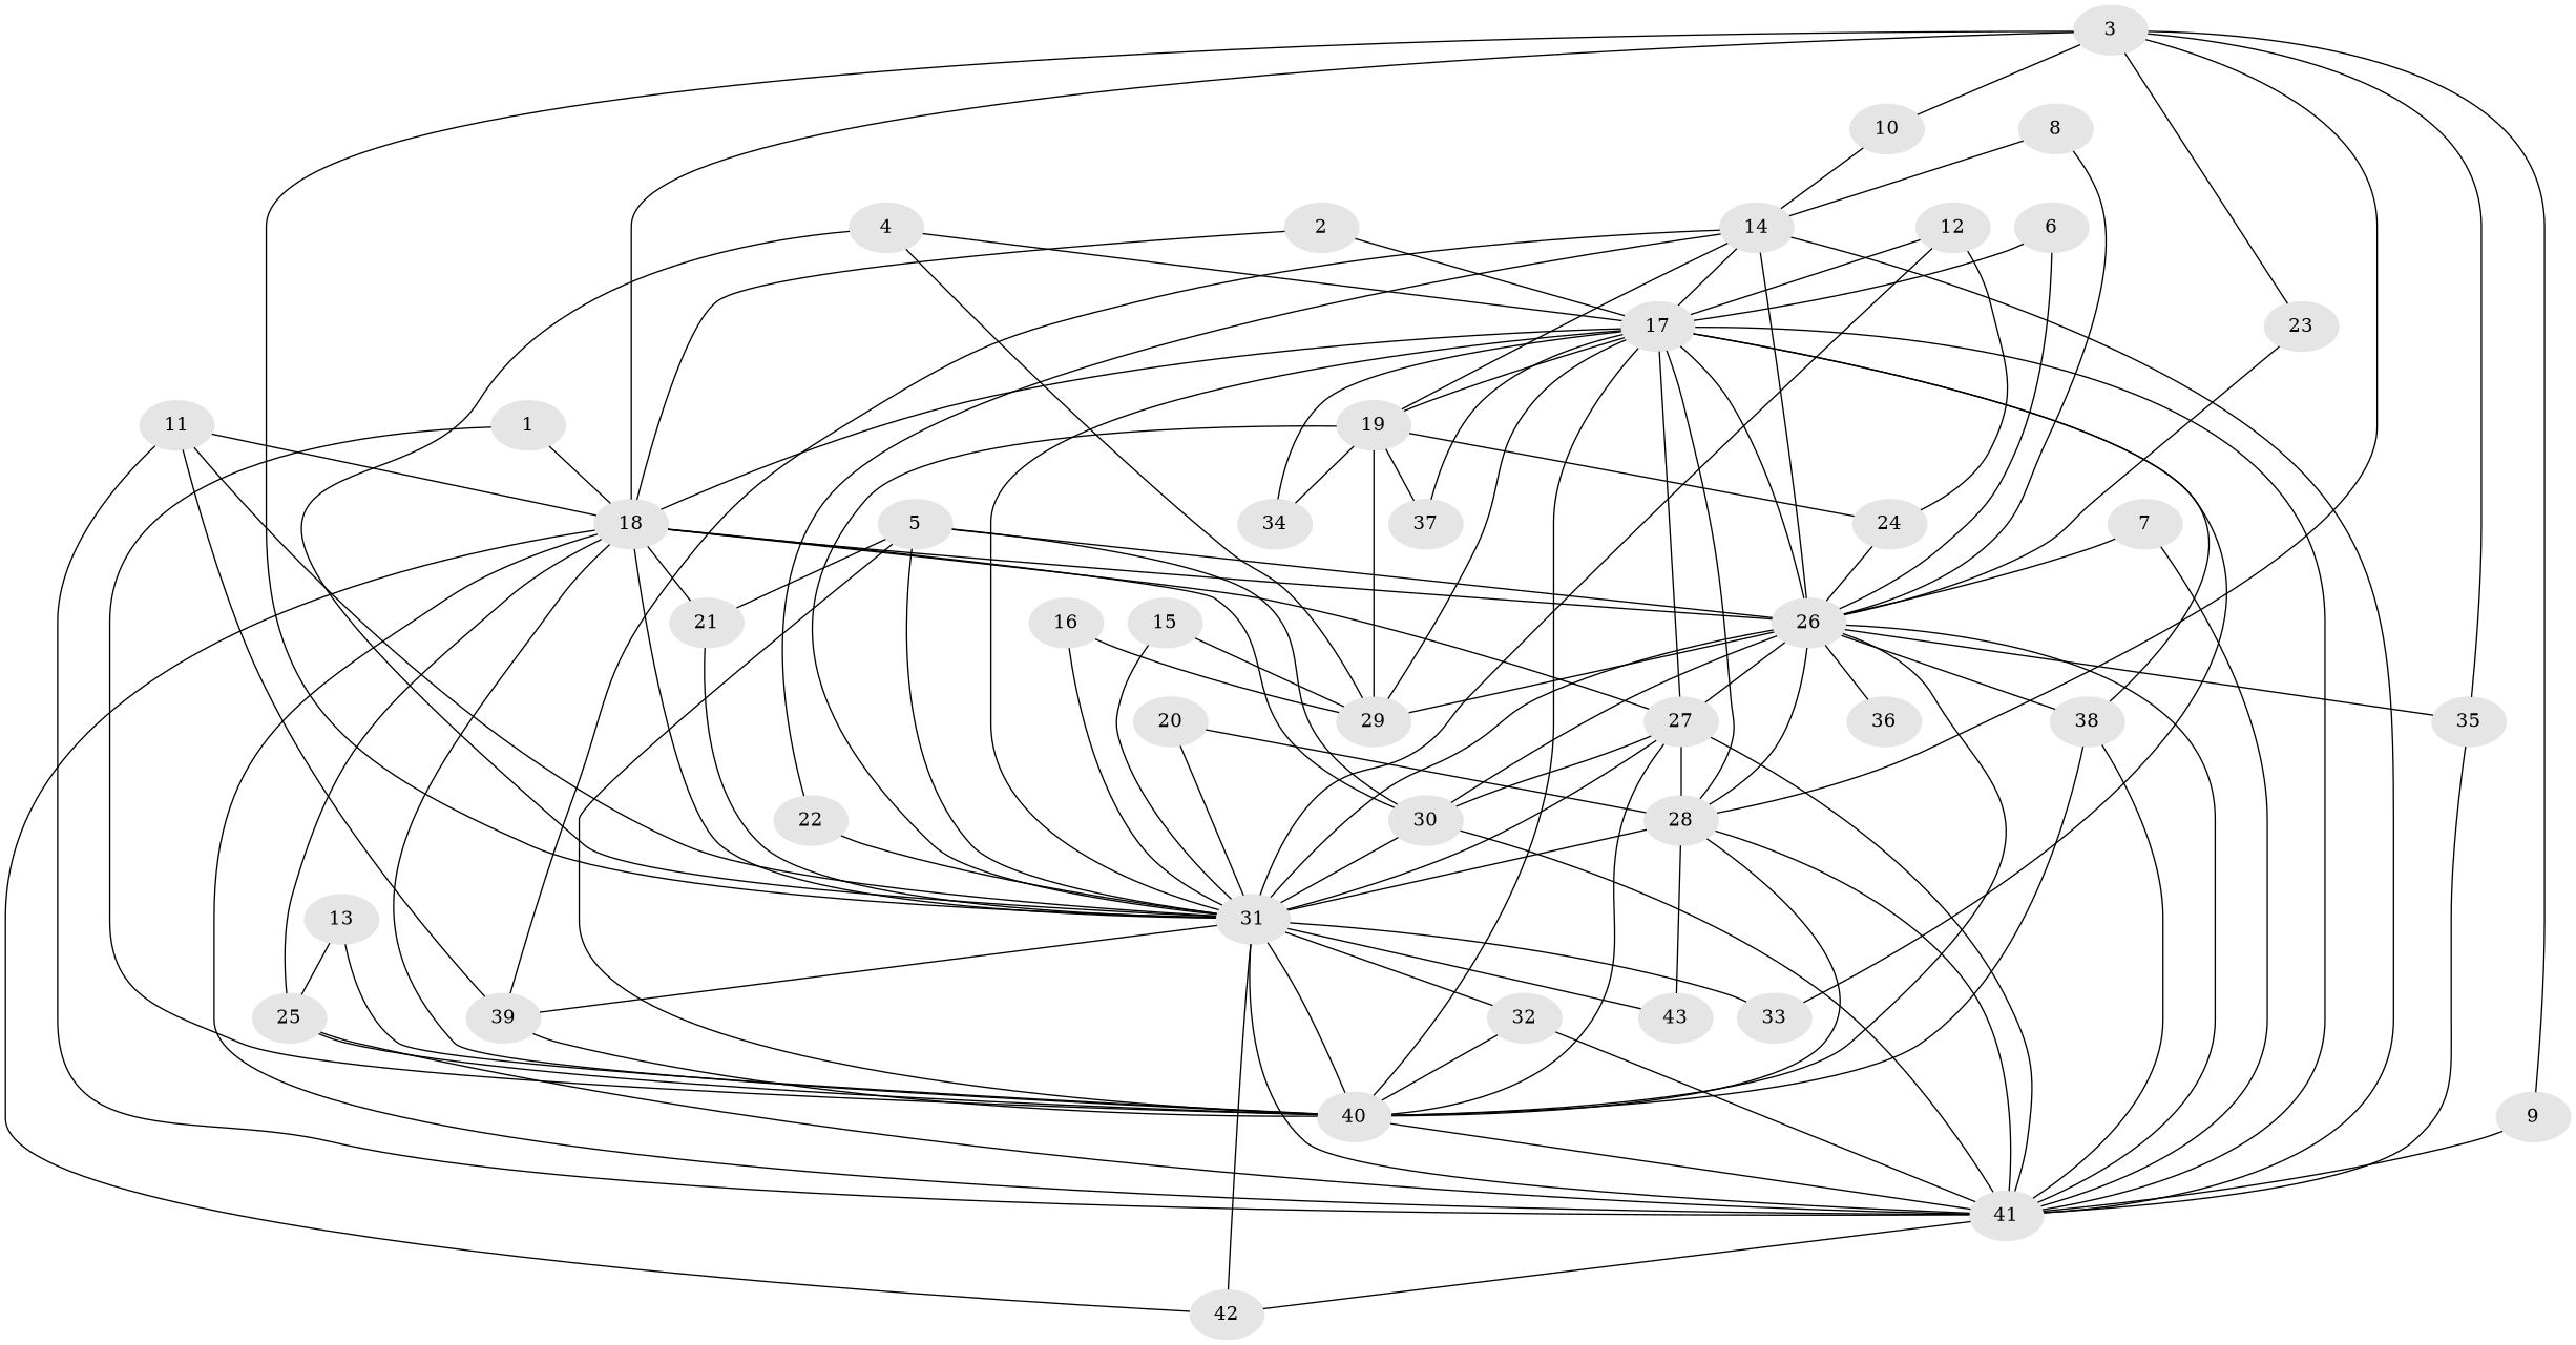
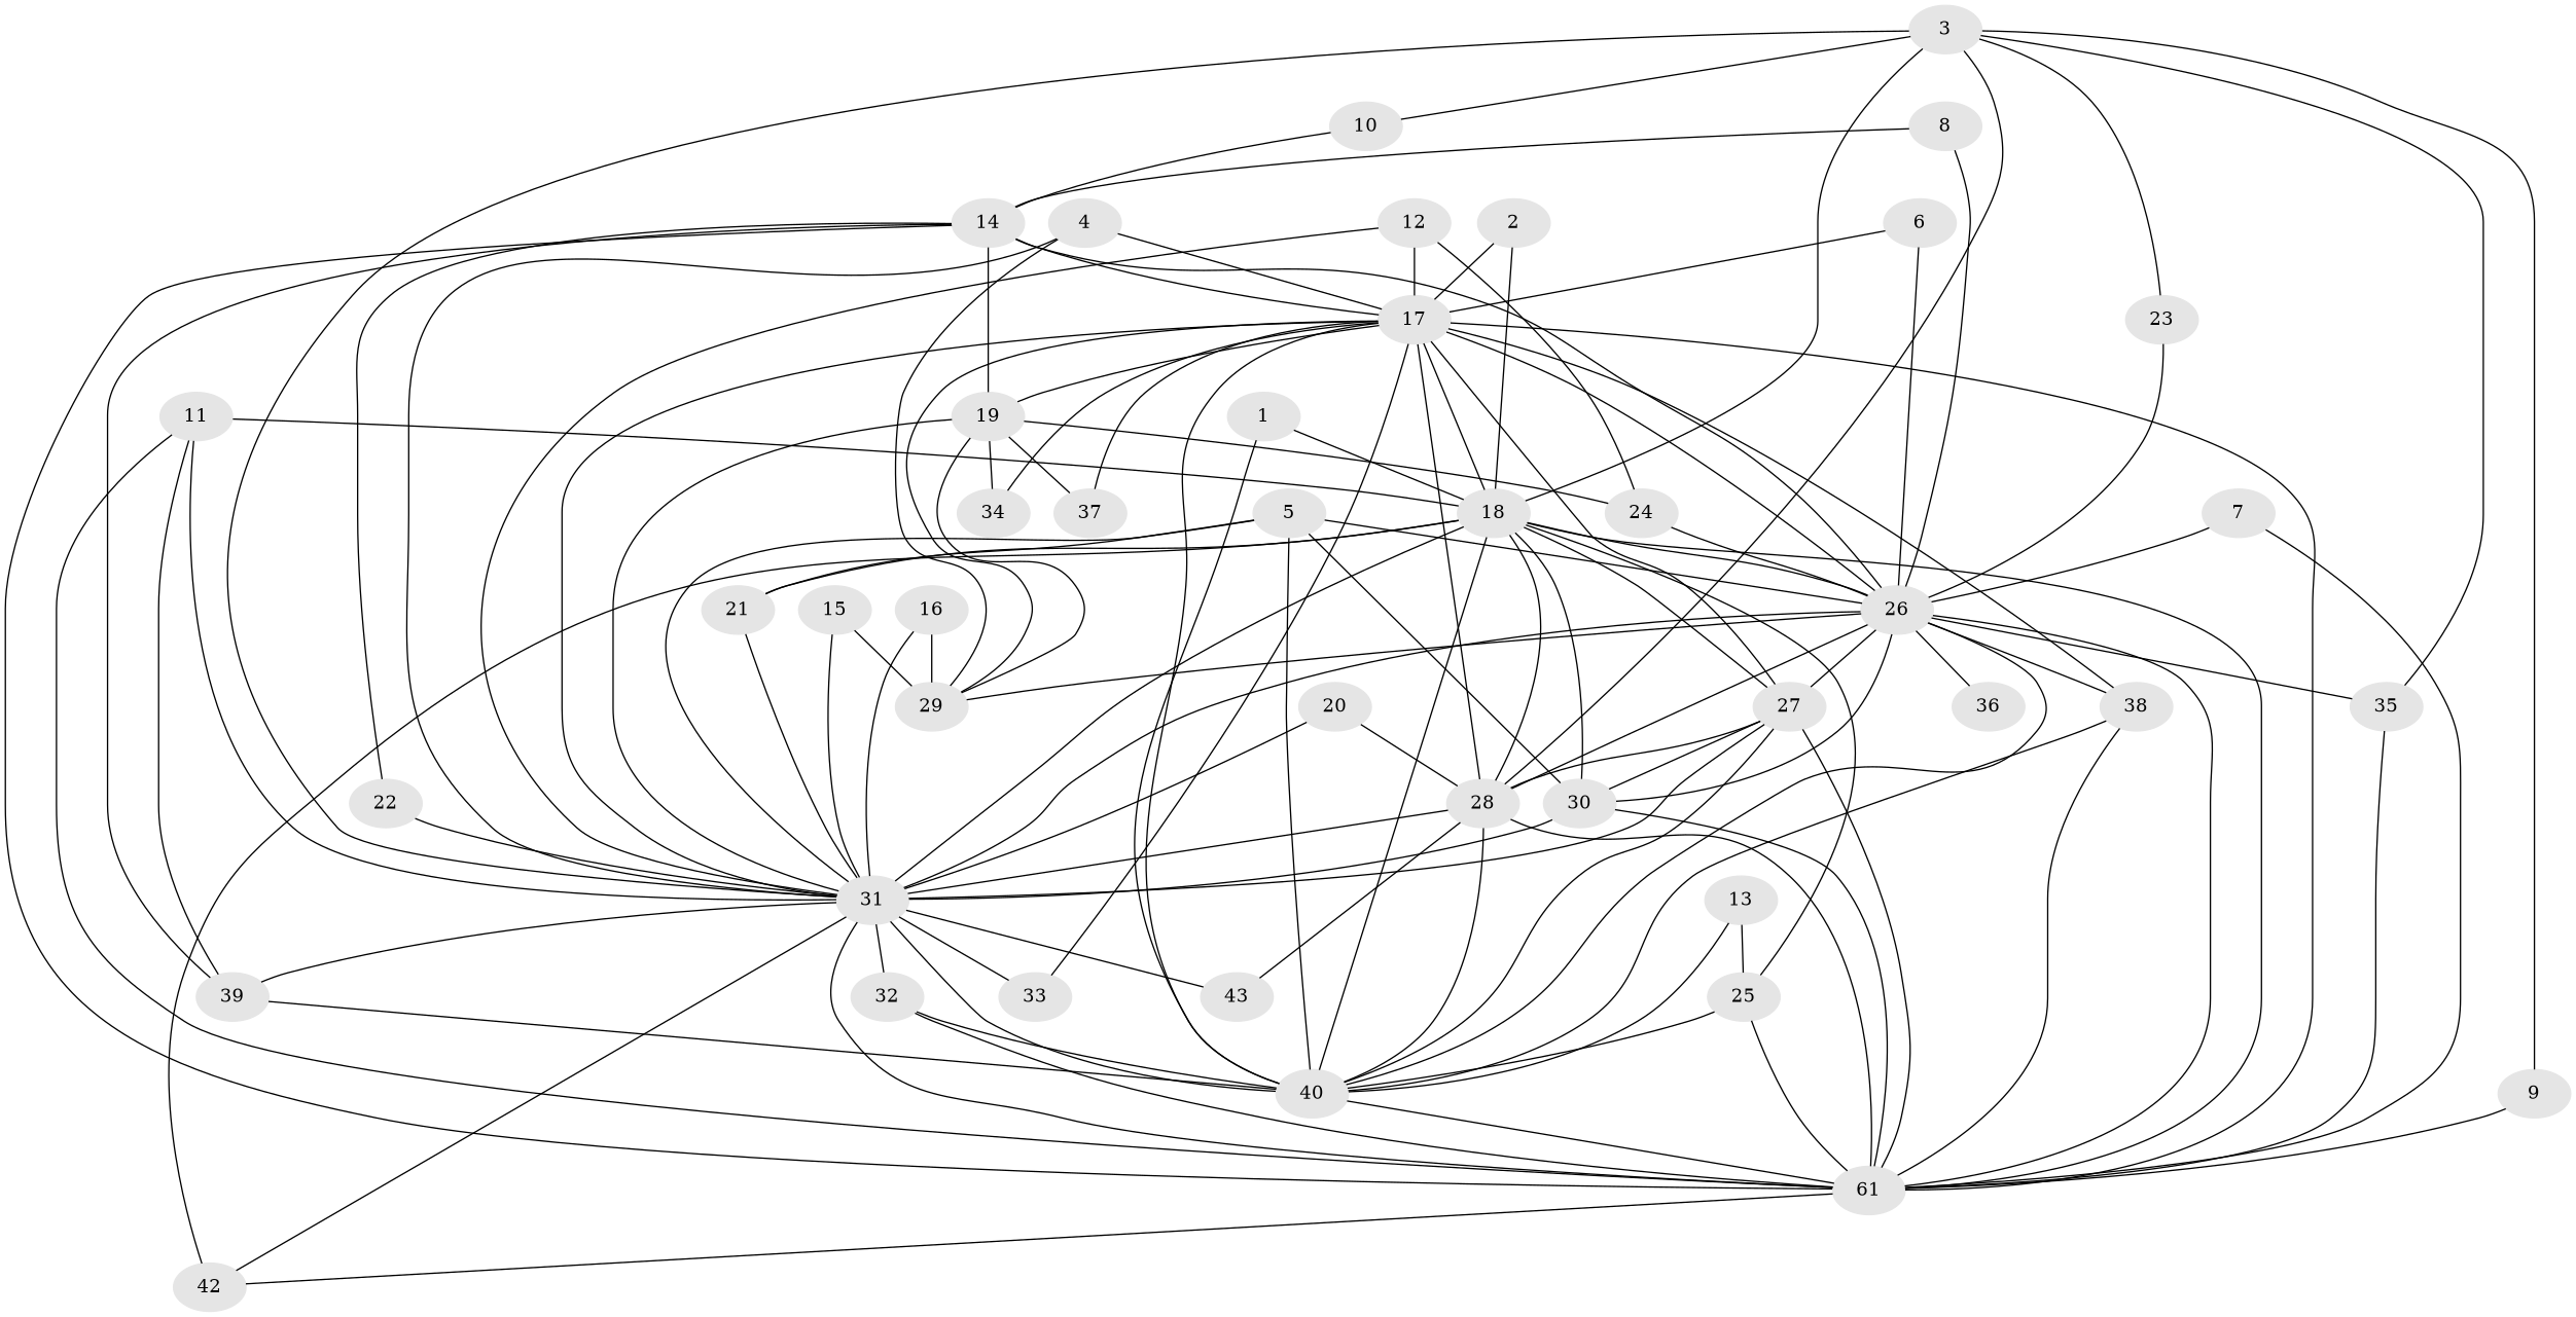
  graph {
    node [color=gray90 style=filled]
    edge [weight=1.0]
    1
    18
    40
    28
    31
    21
    26
    30
-   41
+   41 [label=61]
    25
    27
    42
    2
    17
    29
    19
    33
    34
    37
    38
    3
    9
    10
    23
    35
    14
    43
    39
    32
    4
    5
    36
    6
    7
    8
    22
    11
    12
    24
    13
    15
    16
    20
    1 -- 18
    1 -- 40
    18 -- 40
+   18 -- 28
    18 -- 31 [weight=3.0]
    18 -- 21
    18 -- 26
    18 -- 30
    18 -- 41
    18 -- 25
    18 -- 27 [weight=2.0]
    18 -- 42
    40 -- 41
    28 -- 40
    28 -- 31 [weight=4.0]
    28 -- 41
    28 -- 43
    31 -- 40 [weight=2.0]
    31 -- 41 [weight=3.0]
    31 -- 42
    31 -- 33
    31 -- 43
    31 -- 39
    31 -- 32 [weight=2.0]
    21 -- 31
    26 -- 40
    26 -- 28 [weight=2.0]
    26 -- 31 [weight=2.0]
    26 -- 30
    26 -- 41 [weight=2.0]
    26 -- 27
    26 -- 29
    26 -- 38
    26 -- 35
    26 -- 36
    30 -- 31
    30 -- 41
    41 -- 42
    25 -- 40
    25 -- 41
    27 -- 40
    27 -- 28 [weight=2.0]
    27 -- 31 [weight=2.0]
    27 -- 30
    27 -- 41
    2 -- 18
    2 -- 17
    17 -- 18 [weight=2.0]
    17 -- 40 [weight=2.0]
    17 -- 28 [weight=2.0]
    17 -- 31 [weight=4.0]
    17 -- 26 [weight=4.0]
    17 -- 41 [weight=2.0]
    17 -- 27 [weight=2.0]
    17 -- 29
    17 -- 19
    17 -- 33
    17 -- 34
    17 -- 37
    17 -- 38 [weight=2.0]
    19 -- 31
    19 -- 29
    19 -- 34
    19 -- 37
    19 -- 24
    38 -- 40
    38 -- 41
    3 -- 18 [weight=2.0]
    3 -- 28
    3 -- 31
    3 -- 9
    3 -- 10
    3 -- 23
    3 -- 35
    9 -- 41
    10 -- 14
    23 -- 26
    35 -- 41
    14 -- 26
    14 -- 41
    14 -- 17
    14 -- 19
    14 -- 39
    14 -- 22
    39 -- 40
    32 -- 40
    32 -- 41
    4 -- 31
    4 -- 17
    4 -- 29
    5 -- 40 [weight=2.0]
    5 -- 31
    5 -- 21
    5 -- 26
    5 -- 30
    6 -- 26
    6 -- 17
    7 -- 26
    7 -- 41
    8 -- 26
    8 -- 14
    22 -- 31
    11 -- 18
    11 -- 31
    11 -- 41
    11 -- 39
    12 -- 31
    12 -- 17
    12 -- 24
    24 -- 26
    13 -- 40
    13 -- 25
    15 -- 31
    15 -- 29
    16 -- 31
    16 -- 29
    20 -- 28
    20 -- 31
  }
